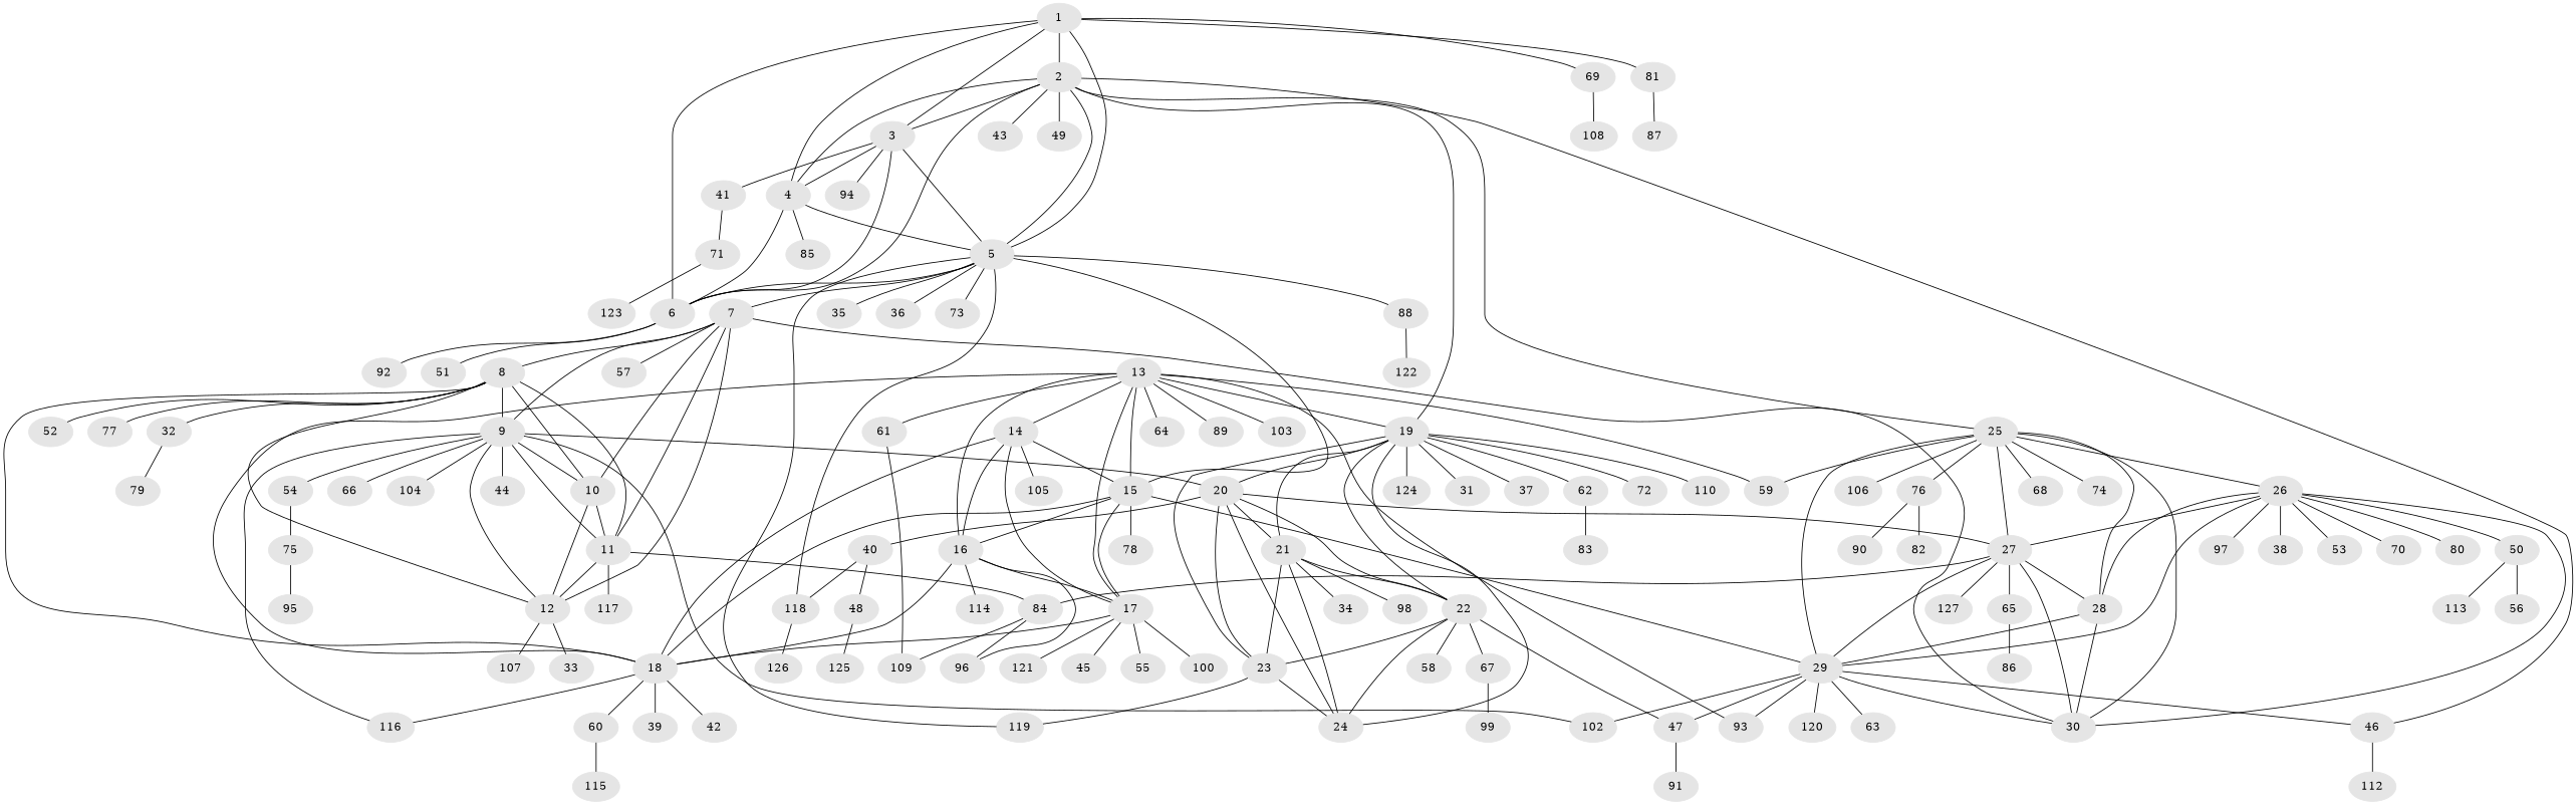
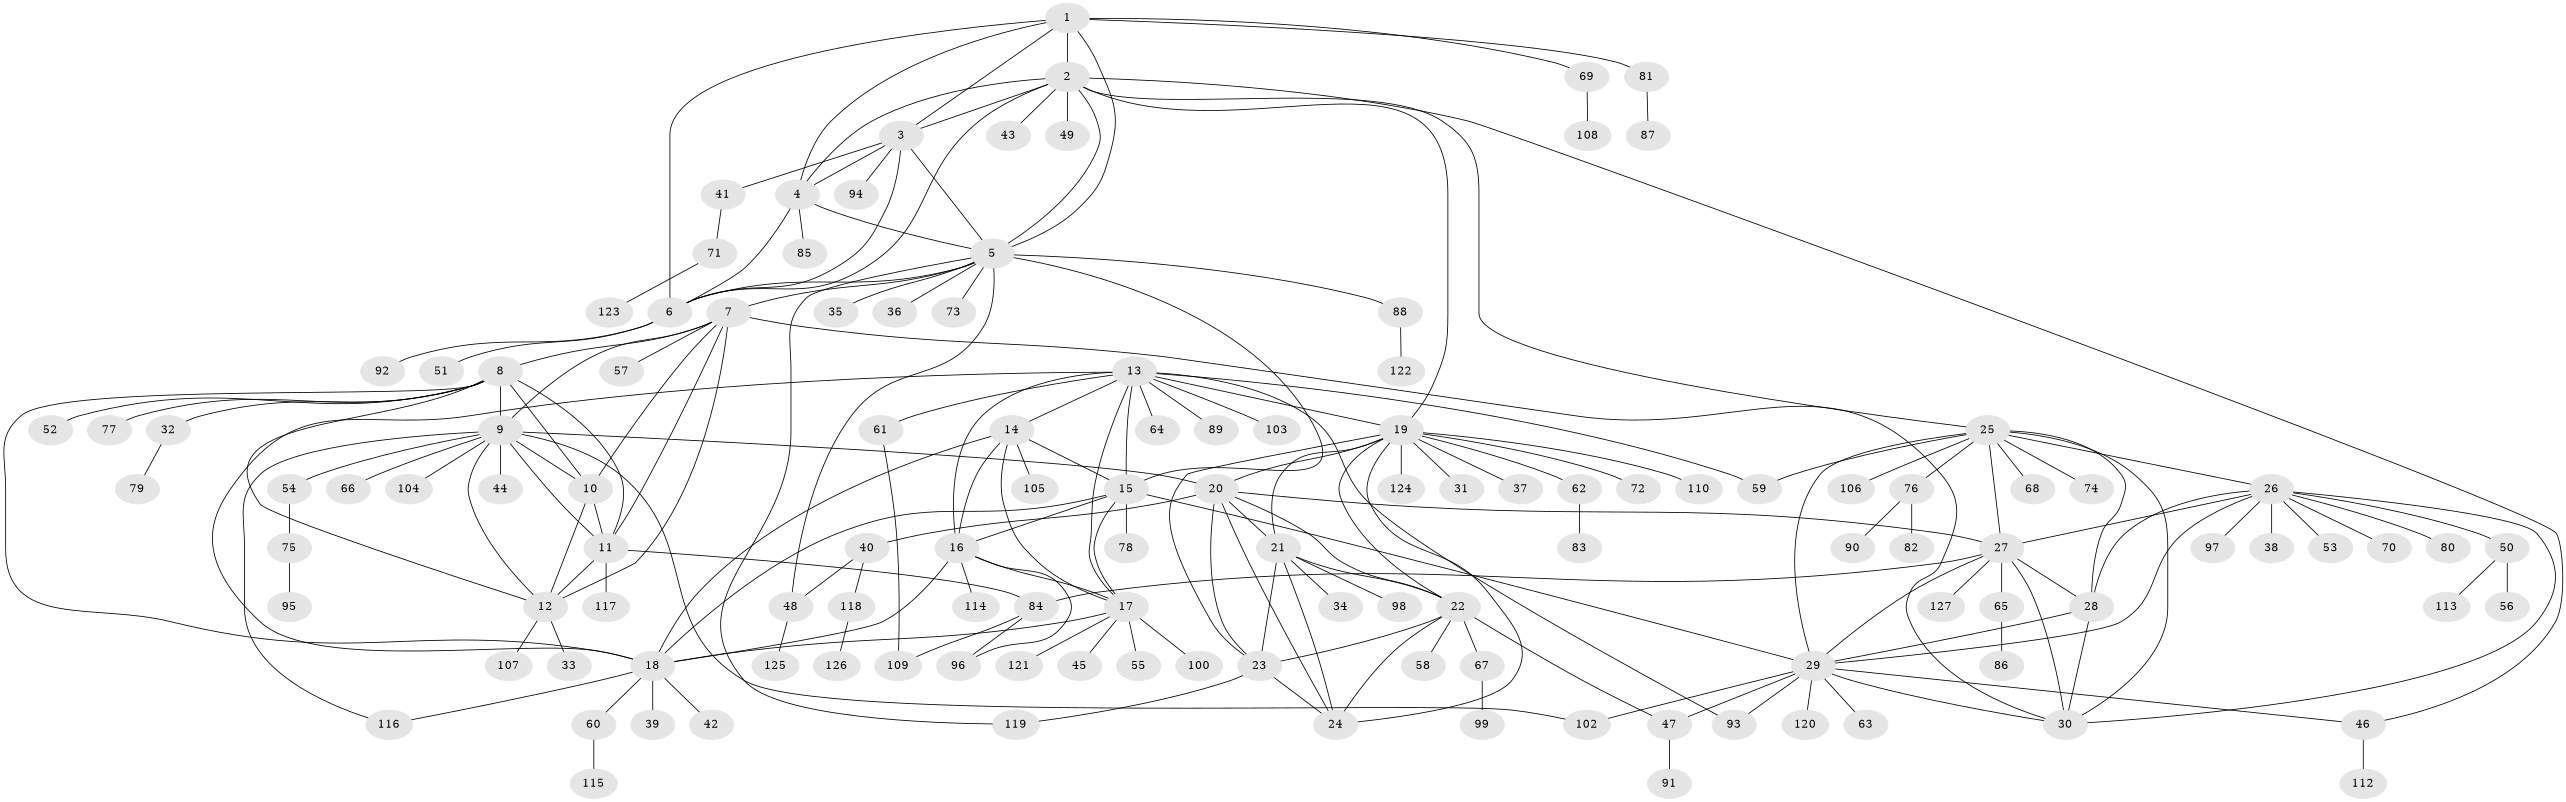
  graph {
    node [color=gray90 style=filled]
    1
    2
    3
    4
    5
    6
    69
    81
    19
    25
    43
    46
    49
    41
    94
    85
    7
    15
    35
    36
    73
    88
    118
    119
    51
    92
    108
    87
    20
    21
    22
    23
    24
    31
    37
    62
    72
    110
    124
    30
    59
    29
    27
    26
    28
    68
    74
    76
    106
    112
    71
    8
    9
    10
    11
    12
    57
    18
    16
    17
    78
    122
    126
    32
    52
    77
    44
    54
    66
    102
    104
    116
    84
    117
    33
    107
    39
    42
    60
    79
    40
    75
    96
    109
    13
    14
    61
    64
    89
    93
    103
    105
    114
    45
    55
    100
    121
    47
    63
    120
    115
    34
    98
    58
    67
    83
    65
    127
    48
    91
    99
    38
    50
    53
    70
    80
    97
    82
    90
    56
    113
    86
    125
    123
    95
    1 -- 2
    1 -- 3
    1 -- 4
    1 -- 5
    1 -- 6
    1 -- 69
    1 -- 81
    2 -- 3
    2 -- 4
    2 -- 5
    2 -- 6
    2 -- 19
    2 -- 25
    2 -- 43
    2 -- 46
    2 -- 49
    3 -- 4
    3 -- 5
    3 -- 6
    3 -- 41
    3 -- 94
    4 -- 5
    4 -- 6
    4 -- 85
    5 -- 6
    5 -- 7
    5 -- 15
    5 -- 35
    5 -- 36
    5 -- 73
    5 -- 88
-   5 -- 118
+   5 -- 48
    5 -- 119
    6 -- 51
    6 -- 92
    69 -- 108
    81 -- 87
    19 -- 20
    19 -- 21
    19 -- 22
    19 -- 23
    19 -- 24
    19 -- 31
    19 -- 37
    19 -- 62
    19 -- 72
    19 -- 110
    19 -- 124
    25 -- 30
    25 -- 59
    25 -- 29
    25 -- 27
    25 -- 26
    25 -- 28
    25 -- 68
    25 -- 74
    25 -- 76
    25 -- 106
    46 -- 112
    41 -- 71
    7 -- 30
    7 -- 8
    7 -- 9
    7 -- 10
    7 -- 11
    7 -- 12
    7 -- 57
    15 -- 29
    15 -- 18
    15 -- 16
    15 -- 17
    15 -- 78
    88 -- 122
    118 -- 126
    20 -- 21
    20 -- 22
    20 -- 23
    20 -- 24
    20 -- 27
    20 -- 40
    21 -- 22
    21 -- 23
    21 -- 24
    21 -- 34
    21 -- 98
    22 -- 23
    22 -- 24
    22 -- 47
    22 -- 58
    22 -- 67
    23 -- 119
    23 -- 24
    62 -- 83
    29 -- 46
    29 -- 30
    29 -- 102
    29 -- 93
    29 -- 47
    29 -- 63
    29 -- 120
    27 -- 30
    27 -- 29
    27 -- 28
    27 -- 84
    27 -- 65
    27 -- 127
    26 -- 30
    26 -- 29
    26 -- 27
    26 -- 28
    26 -- 38
    26 -- 50
    26 -- 53
    26 -- 70
    26 -- 80
    26 -- 97
    28 -- 30
    28 -- 29
    76 -- 82
    76 -- 90
    71 -- 123
    8 -- 9
    8 -- 10
    8 -- 11
    8 -- 12
    8 -- 18
    8 -- 32
    8 -- 52
    8 -- 77
    9 -- 20
    9 -- 10
    9 -- 11
    9 -- 12
    9 -- 44
    9 -- 54
    9 -- 66
    9 -- 102
    9 -- 104
    9 -- 116
    10 -- 11
    10 -- 12
    11 -- 12
    11 -- 84
    11 -- 117
    12 -- 33
    12 -- 107
    18 -- 116
    18 -- 39
    18 -- 42
    18 -- 60
    16 -- 18
    16 -- 17
    16 -- 96
    16 -- 114
    17 -- 18
    17 -- 45
    17 -- 55
    17 -- 100
    17 -- 121
    32 -- 79
    54 -- 75
    84 -- 96
    84 -- 109
    60 -- 115
    40 -- 118
    40 -- 48
    75 -- 95
    13 -- 19
    13 -- 15
    13 -- 59
    13 -- 18
    13 -- 16
    13 -- 17
    13 -- 14
    13 -- 61
    13 -- 64
    13 -- 89
    13 -- 93
    13 -- 103
    14 -- 15
    14 -- 18
    14 -- 16
    14 -- 17
    14 -- 105
    61 -- 109
    47 -- 91
    67 -- 99
    65 -- 86
    48 -- 125
    50 -- 56
    50 -- 113
  }
